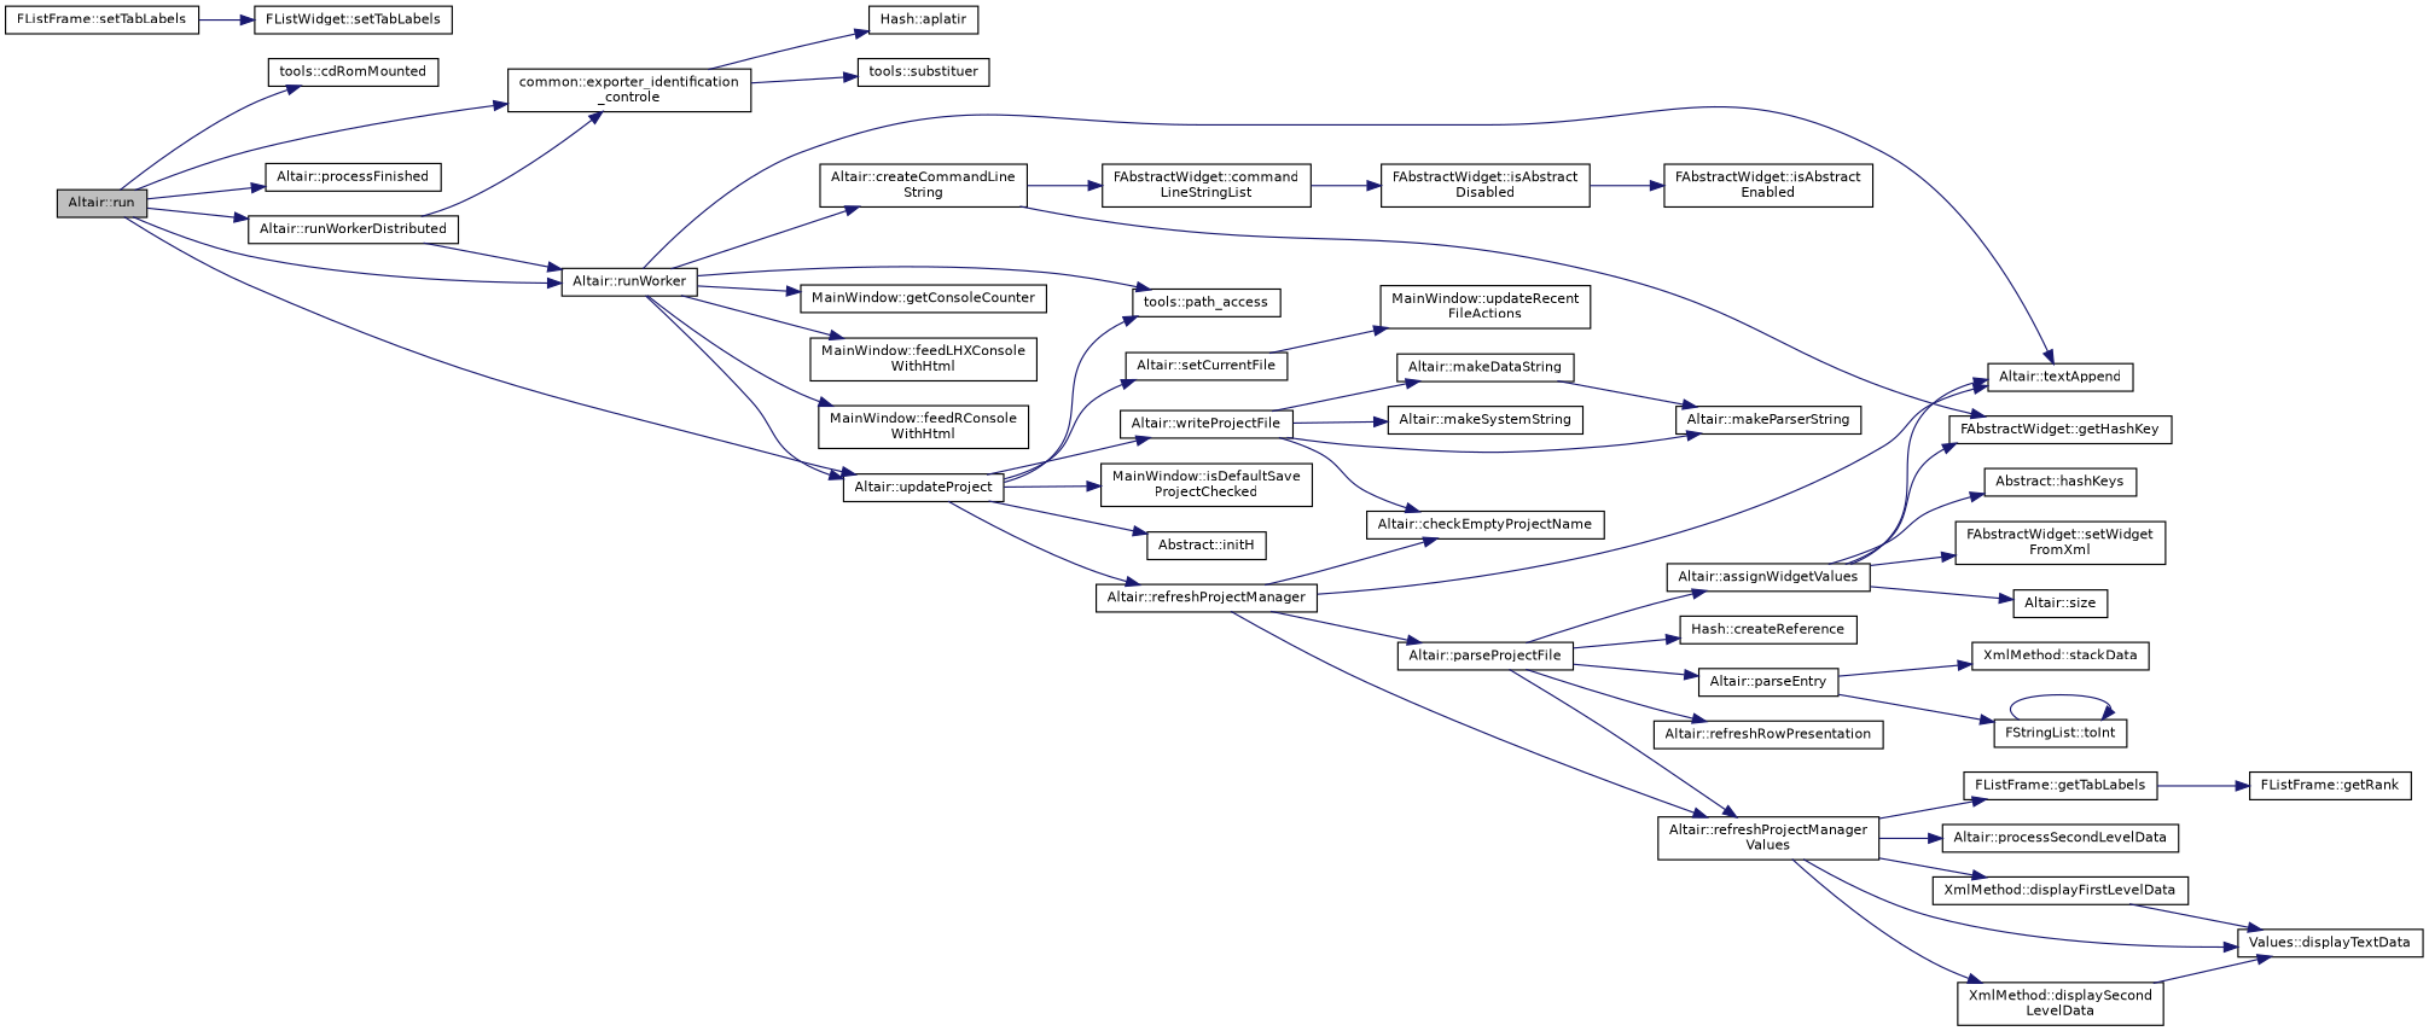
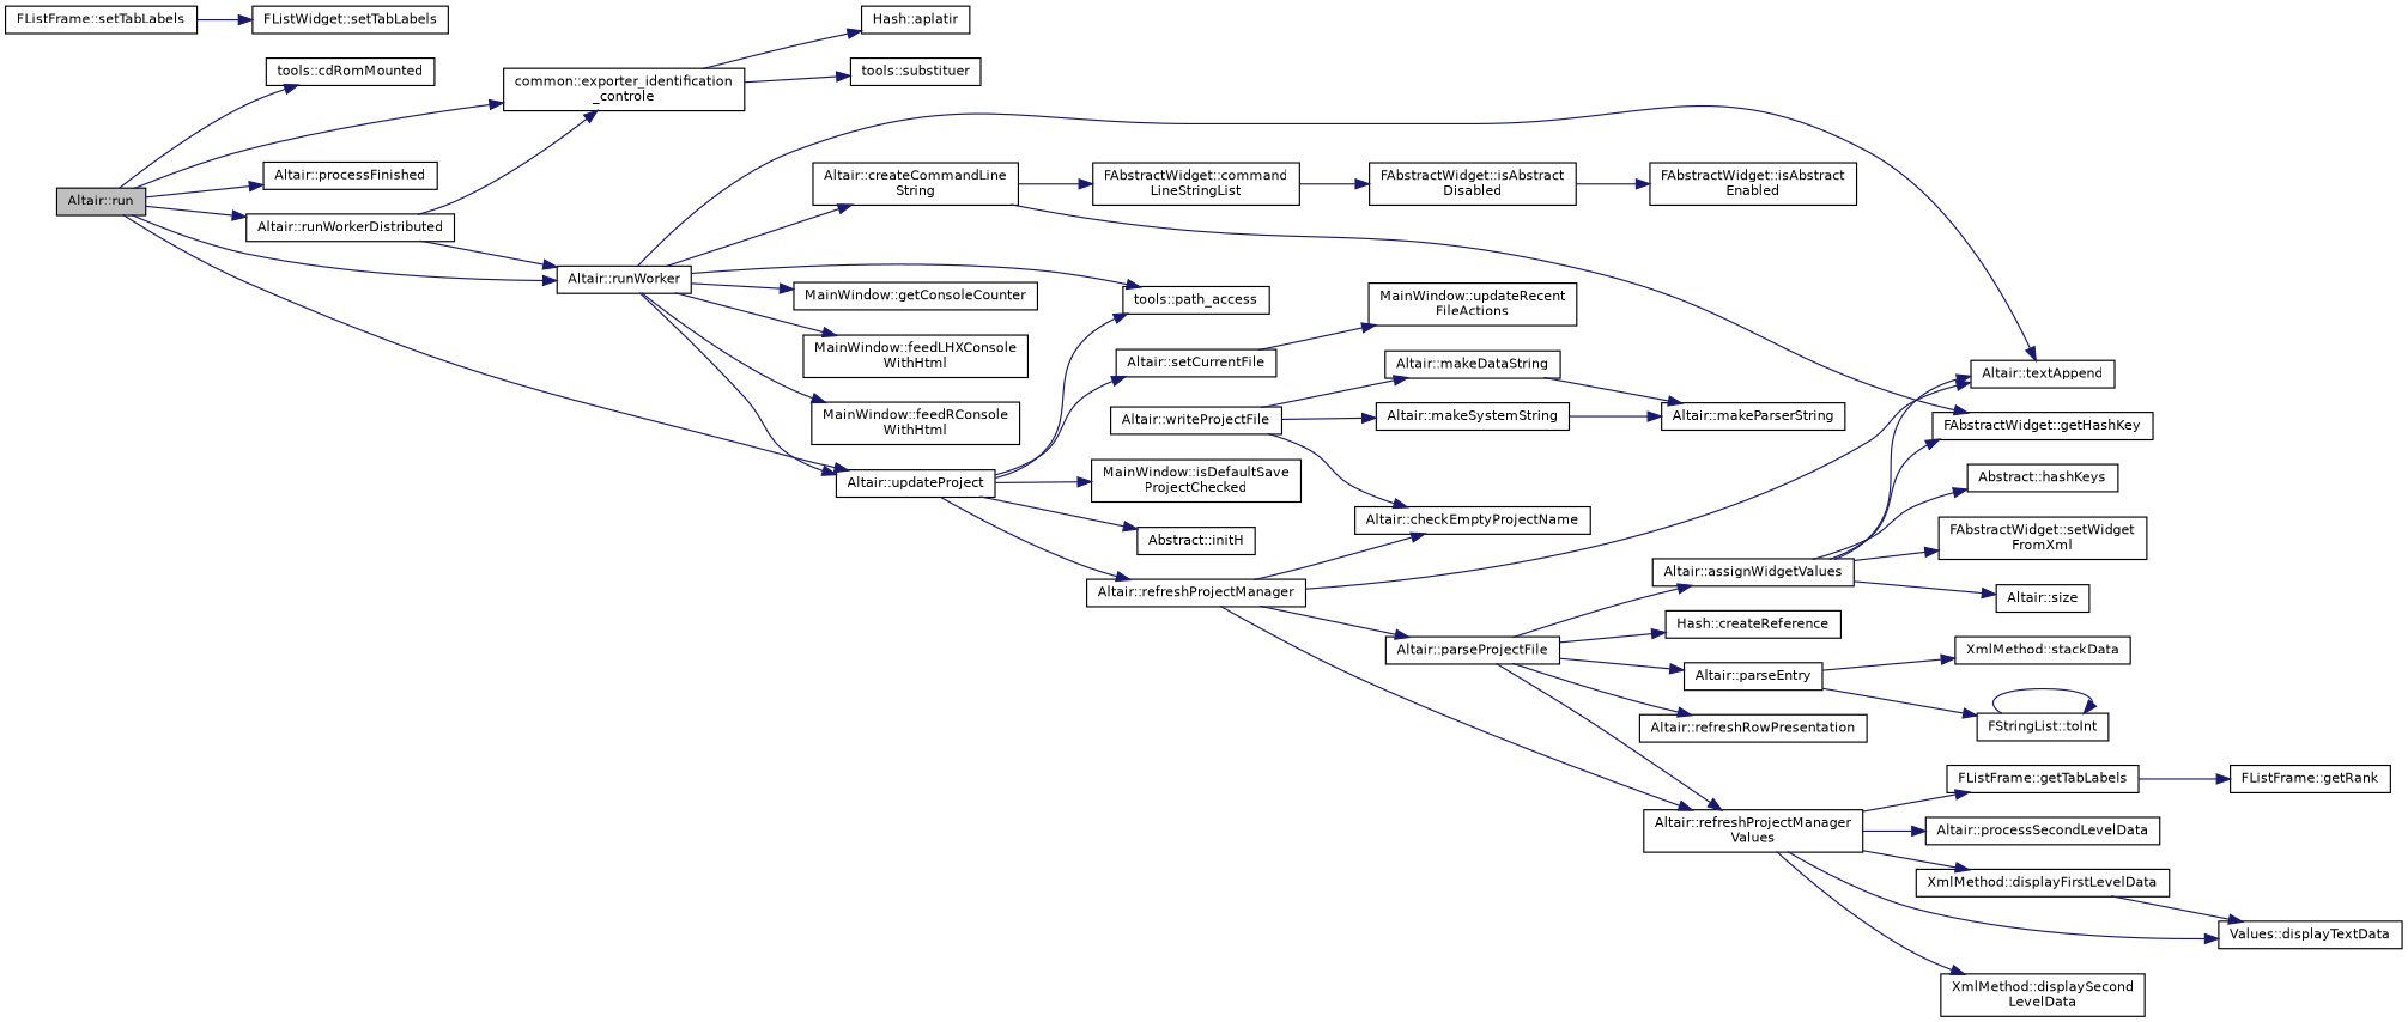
  digraph {
    rankdir=LR
    node [color=black fillcolor=white fontname=Helvetica fontsize=10 shape=record style=filled]
    edge [color=midnightblue fontname=Helvetica fontsize=10 labelfontname=Helvetica labelfontsize=10 style=solid]
    n1 [fillcolor=grey75 fontcolor=black height=0.2 label="Altair::run" width=0.4]
    n2 [height=0.2 label="tools::cdRomMounted" width=0.4]
    n3 [height=0.2 label="common::exporter_identification\l_controle" width=0.4]
    n4 [height=0.2 label="Altair::processFinished" width=0.4]
    n5 [height=0.2 label="Altair::runWorker" width=0.4]
    n6 [height=0.2 label="Altair::updateProject" width=0.4]
    n7 [height=0.2 label="Altair::runWorkerDistributed" width=0.4]
    n8 [height=0.2 label="Hash::aplatir" width=0.4]
    n9 [height=0.2 label="tools::substituer" width=0.4]
    n10 [height=0.2 label="Altair::createCommandLine\lString" width=0.4]
    n11 [height=0.2 label="Altair::textAppend" width=0.4]
    n12 [height=0.2 label="tools::path_access" width=0.4]
    n13 [height=0.2 label="MainWindow::getConsoleCounter" width=0.4]
    n14 [height=0.2 label="MainWindow::feedLHXConsole\lWithHtml" width=0.4]
    n15 [height=0.2 label="MainWindow::feedRConsole\lWithHtml" width=0.4]
    n16 [height=0.2 label="Altair::setCurrentFile" width=0.4]
    n17 [height=0.2 label="MainWindow::isDefaultSave\lProjectChecked" width=0.4]
    n18 [height=0.2 label="Altair::writeProjectFile" width=0.4]
    n19 [height=0.2 label="Abstract::initH" width=0.4]
    n20 [height=0.2 label="Altair::refreshProjectManager" width=0.4]
    n21 [height=0.2 label="FAbstractWidget::command\lLineStringList" width=0.4]
    n22 [height=0.2 label="FAbstractWidget::getHashKey" width=0.4]
    n23 [height=0.2 label="FAbstractWidget::isAbstract\lDisabled" width=0.4]
    n24 [height=0.2 label="FAbstractWidget::isAbstract\lEnabled" width=0.4]
    n25 [height=0.2 label="MainWindow::updateRecent\lFileActions" width=0.4]
    n26 [height=0.2 label="Altair::checkEmptyProjectName" width=0.4]
    n27 [height=0.2 label="Altair::makeDataString" width=0.4]
    n28 [height=0.2 label="Altair::makeSystemString" width=0.4]
    n29 [height=0.2 label="Altair::parseProjectFile" width=0.4]
    n30 [height=0.2 label="Altair::refreshProjectManager\lValues" width=0.4]
    n31 [height=0.2 label="Altair::makeParserString" width=0.4]
    n32 [height=0.2 label="Altair::assignWidgetValues" width=0.4]
    n33 [height=0.2 label="Hash::createReference" width=0.4]
    n34 [height=0.2 label="Altair::parseEntry" width=0.4]
    n35 [height=0.2 label="Altair::refreshRowPresentation" width=0.4]
    n36 [height=0.2 label="XmlMethod::displayFirstLevelData" width=0.4]
    n37 [height=0.2 label="Values::displayTextData" width=0.4]
    n38 [height=0.2 label="XmlMethod::displaySecond\lLevelData" width=0.4]
    n39 [height=0.2 label="FListFrame::getTabLabels" width=0.4]
    n40 [height=0.2 label="Altair::processSecondLevelData" width=0.4]
    n41 [height=0.2 label="Abstract::hashKeys" width=0.4]
    n42 [height=0.2 label="FAbstractWidget::setWidget\lFromXml" width=0.4]
    n43 [height=0.2 label="Altair::size" width=0.4]
    n44 [height=0.2 label="XmlMethod::stackData" width=0.4]
    n45 [height=0.2 label="FStringList::toInt" width=0.4]
    n46 [height=0.2 label="FListFrame::setTabLabels" width=0.4]
    n47 [height=0.2 label="FListWidget::setTabLabels" width=0.4]
    n48 [height=0.2 label="FListFrame::getRank" width=0.4]
    n1 -> n2
    n1 -> n3
    n1 -> n4
    n1 -> n5
    n1 -> n6
    n1 -> n7
    n3 -> n8
    n3 -> n9
    n5 -> n6
    n5 -> n10
    n5 -> n11
    n5 -> n12
    n5 -> n13
    n5 -> n14
    n5 -> n15
    n6 -> n12
    n6 -> n16
    n6 -> n17
-   n6 -> n18
    n6 -> n19
    n6 -> n20
    n7 -> n3
    n7 -> n5
    n10 -> n21
    n10 -> n22
    n16 -> n25
    n18 -> n26
    n18 -> n27
    n18 -> n28
    n20 -> n11
    n20 -> n26
    n20 -> n29
    n20 -> n30
    n21 -> n23
    n23 -> n24
    n27 -> n31
-   n18 -> n31
+   n28 -> n31
    n29 -> n30
    n29 -> n32
    n29 -> n33
    n29 -> n34
    n29 -> n35
    n30 -> n36
    n30 -> n37
    n30 -> n38
    n30 -> n39
    n30 -> n40
    n32 -> n11
    n32 -> n22
    n32 -> n41
    n32 -> n42
    n32 -> n43
    n34 -> n44
    n34 -> n45
    n36 -> n37
-   n38 -> n37
    n39 -> n48
    n45 -> n45
    n46 -> n47
  }
